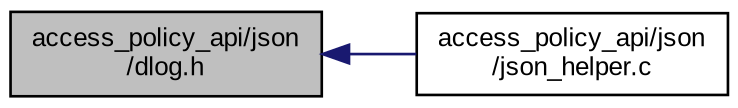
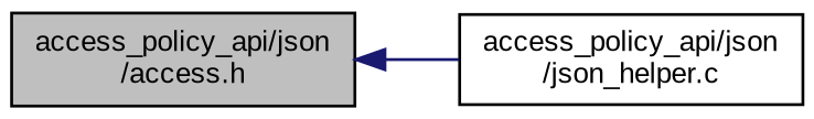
  digraph {
    rankdir=LR
    fontname="Liberation Sans"
    node [color=black fontname="Liberation Sans" fontsize=10 shape=record style=filled]
-   n1 [fillcolor=grey75 fontcolor=black height=0.2 label="access_policy_api/json\l/dlog.h" width=0.4]
+   n1 [fillcolor=grey75 fontcolor=black height=0.2 label="access_policy_api/json\l/access.h" width=0.4]
    n2 [fillcolor=white height=0.2 label="access_policy_api/json\l/json_helper.c" width=0.4]
    n1 -> n2 [color=midnightblue dir=back fontname="Liberation Sans" fontsize=10 labelfontname=Helvetica labelfontsize=10 style=solid]
  }
